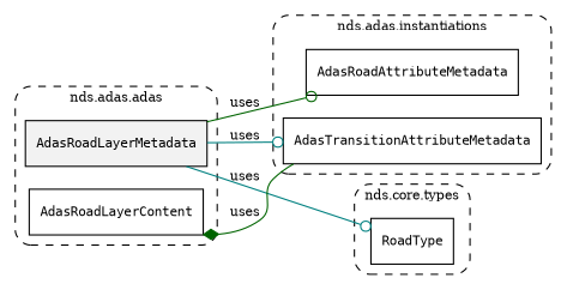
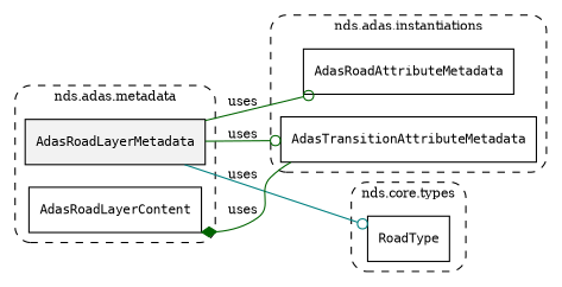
  digraph {
    fontsize=10
    rankdir=LR
    node [fontsize=10 shape=box]
    edge [arrowhead=odot color=darkgreen fontsize=10]
    n1 [fillcolor="#0000000D" label=<<font face="monospace"><table align="center" border="0" cellspacing="0" cellpadding="0"><tr><td href="../../../content/packages/nds.adas.metadata.html#Structure-AdasRoadLayerMetadata" title="Structure defined in nds.adas.metadata">AdasRoadLayerMetadata</td></tr></table></font>> style=filled]
    n2 [label=<<font face="monospace"><table align="center" border="0" cellspacing="0" cellpadding="0"><tr><td href="../../../content/packages/nds.adas.metadata.html#Bitmask-AdasRoadLayerContent" title="Bitmask defined in nds.adas.metadata">AdasRoadLayerContent</td></tr></table></font>>]
    n3 [label=<<font face="monospace"><table align="center" border="0" cellspacing="0" cellpadding="0"><tr><td href="../../../content/packages/nds.adas.instantiations.html#InstantiateType-AdasRoadAttributeMetadata" title="InstantiateType defined in nds.adas.instantiations">AdasRoadAttributeMetadata</td></tr></table></font>>]
    n4 [label=<<font face="monospace"><table align="center" border="0" cellspacing="0" cellpadding="0"><tr><td href="../../../content/packages/nds.adas.instantiations.html#InstantiateType-AdasTransitionAttributeMetadata" title="InstantiateType defined in nds.adas.instantiations">AdasTransitionAttributeMetadata</td></tr></table></font>>]
    n5 [label=<<font face="monospace"><table align="center" border="0" cellspacing="0" cellpadding="0"><tr><td href="../../../content/packages/nds.core.types.html#Structure-RoadType" title="Structure defined in nds.core.types">RoadType</td></tr></table></font>>]
    subgraph cluster_1 {
-     label="nds.adas.adas"
+     label="nds.adas.metadata"
      style="dashed, rounded"
      n1
      n2
    }
    subgraph cluster_2 {
      label="nds.adas.instantiations"
      style="dashed, rounded"
      n3
      n4
    }
    subgraph cluster_3 {
      label="nds.core.types"
      style="dashed, rounded"
      n5
    }
    n1 -> n3 [label=uses]
-   n1 -> n4 [color=teal label=uses]
+   n1 -> n4 [label=uses]
    n1 -> n5 [color=teal label=uses]
    n4 -> n2 [arrowhead=diamond label=uses]
  }
